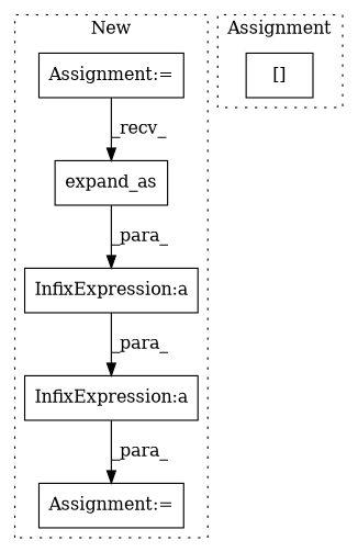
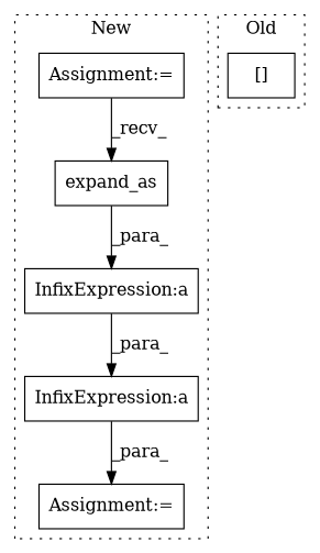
  digraph {
    node [a=7 l=1 shape=box]
    n1 [a=32 l="10,1" label=expand_as s="3070,3081"]
    n2 [label="Assignment:=" s=3008]
    n3 [a=27 l=3 label="InfixExpression:a" s=3123]
    n4 [a=27 l=3 label="InfixExpression:a" s=3111]
    n5 [label="Assignment:=" s=3089]
    n6 [a=2 l="5,1" label="[]" s="3321,3327"]
    subgraph cluster_1 {
      label=New
      style=dotted
      n1
      n2
      n3
      n4
      n5
    }
    subgraph cluster_2 {
-     label=Assignment
+     label=Old
      style=dotted
      n6
    }
    n1 -> n4 [label=_para_]
    n2 -> n1 [label=_recv_]
    n3 -> n5 [label=_para_]
    n4 -> n3 [label=_para_]
  }
